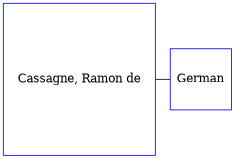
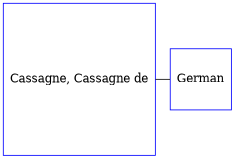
  digraph {
    node [color=blue regular=1 shape=box]
-   n1 [label="Cassagne, Ramon de"]
+   n1 [label="Cassagne, Cassagne de"]
    n2 [label=German]
    subgraph sub_1 {
      rank=same
      n1
      n2
    }
    n1 -> n2 [dir=none]
  }
